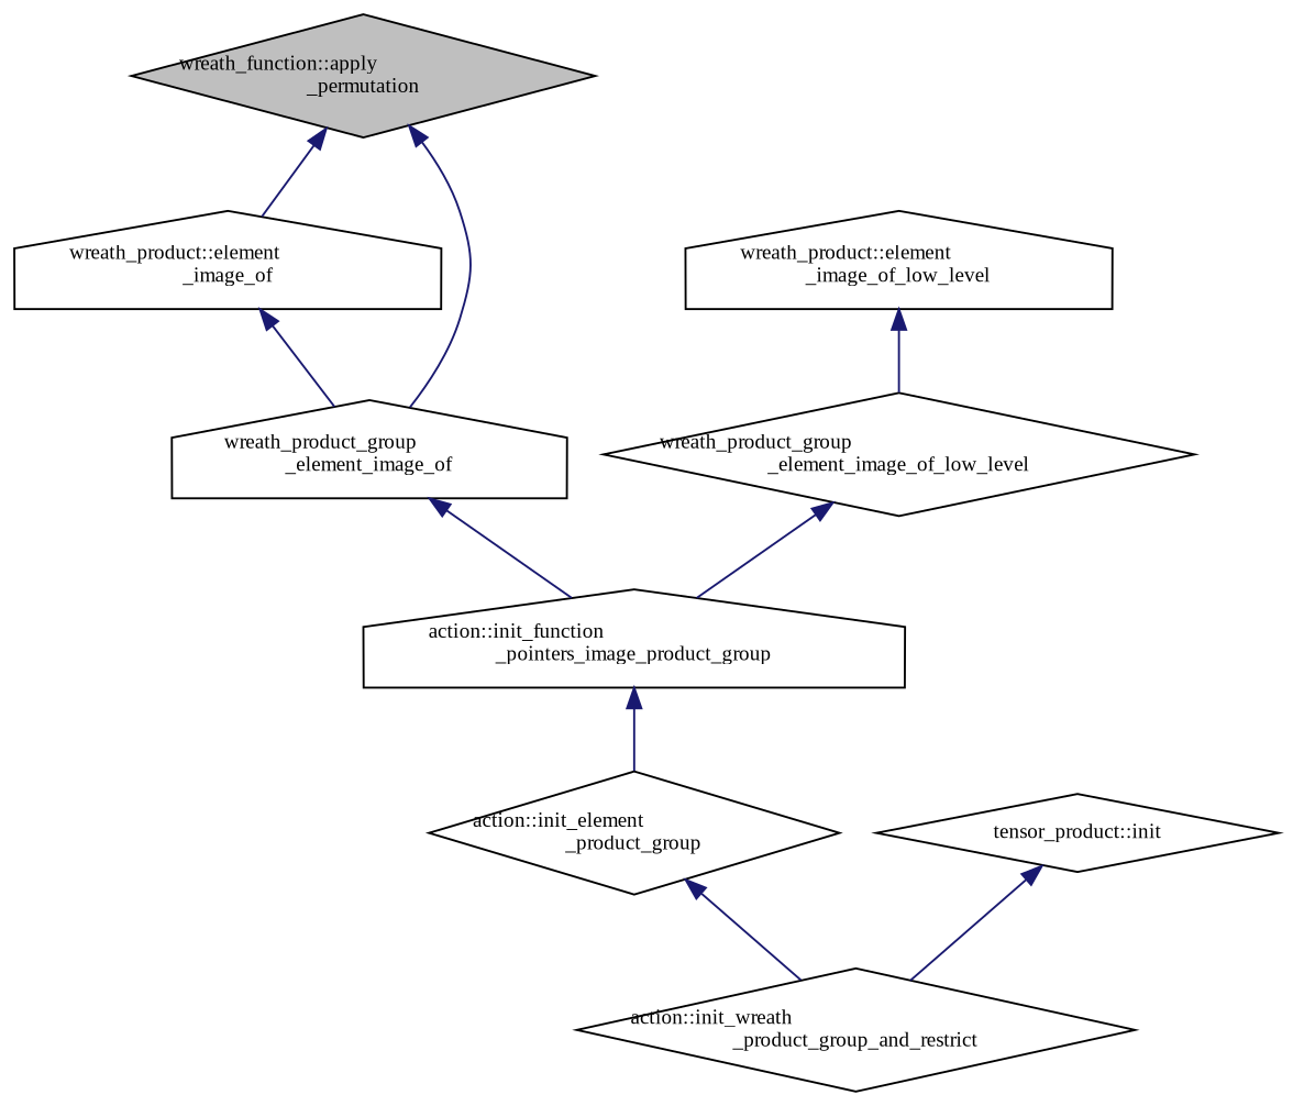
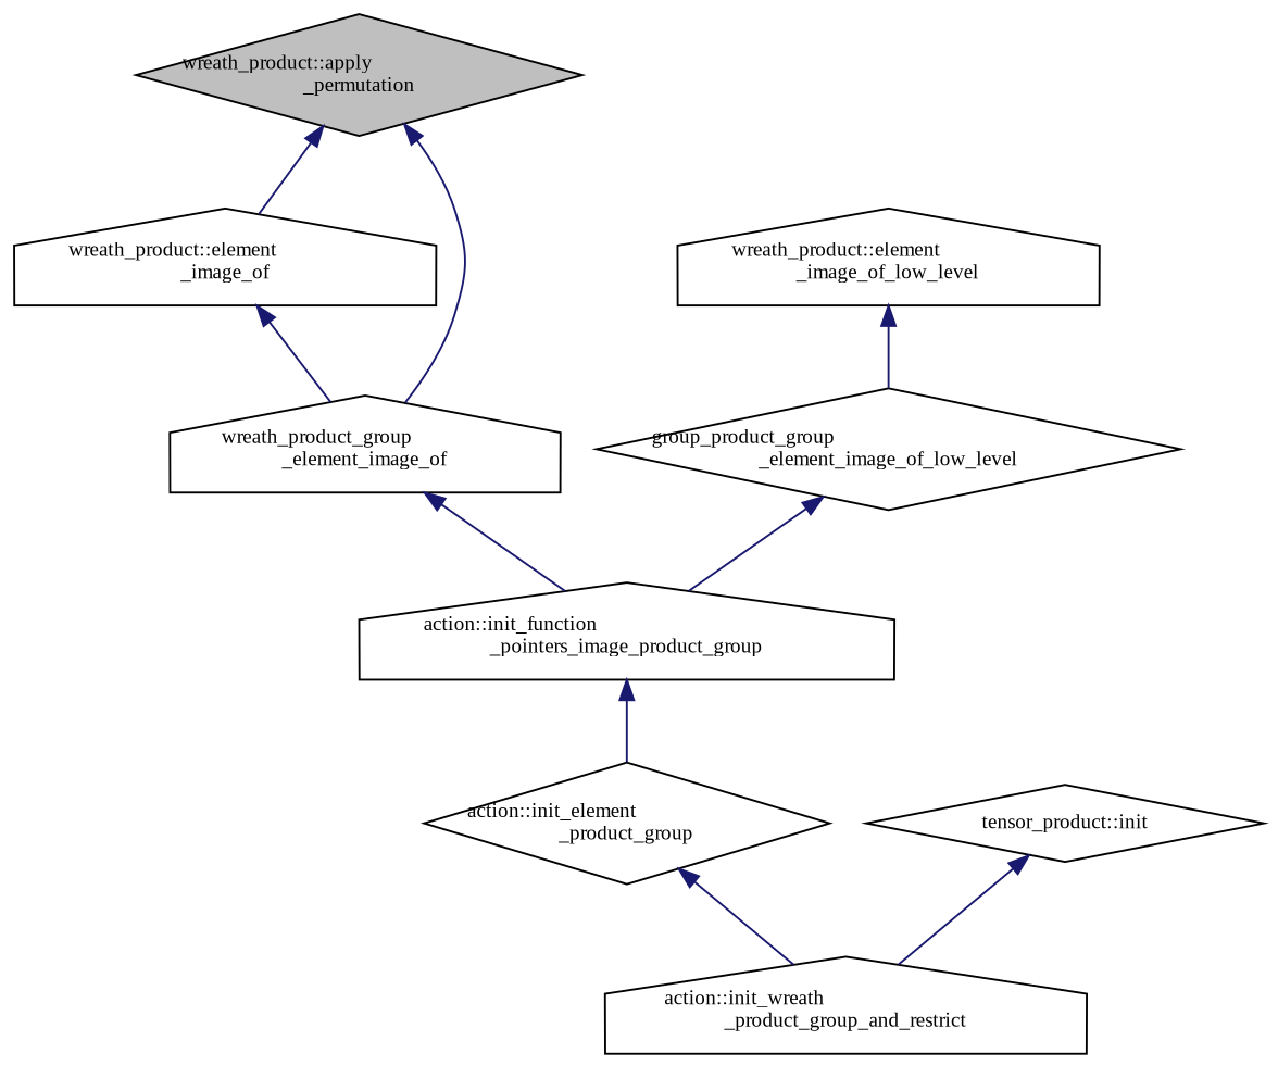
  digraph {
    fontname="Liberation Serif"
    rankdir=TB
    node [color=black fillcolor=white fontname="Liberation Serif" fontsize=10 shape=diamond style=filled]
    edge [color=midnightblue dir=back fontname="Liberation Serif" fontsize=10 labelfontname=Helvetica labelfontsize=10 style=solid]
-   n1 [fillcolor=grey75 fontcolor=black height=0.2 label="wreath_function::apply\l_permutation" width=0.4]
+   n1 [fillcolor=grey75 fontcolor=black height=0.2 label="wreath_product::apply\l_permutation" width=0.4]
    n2 [height=0.2 label="wreath_product::element\l_image_of" shape=house width=0.4]
    n3 [height=0.2 label="wreath_product_group\l_element_image_of" shape=house width=0.4]
    n4 [height=0.2 label="wreath_product::element\l_image_of_low_level" shape=house width=0.4]
-   n5 [height=0.2 label="wreath_product_group\l_element_image_of_low_level" width=0.4]
+   n5 [height=0.2 label="group_product_group\l_element_image_of_low_level" width=0.4]
    n6 [height=0.2 label="action::init_function\l_pointers_image_product_group" shape=house width=0.4]
    n7 [height=0.2 label="action::init_element\l_product_group" width=0.4]
-   n8 [height=0.2 label="action::init_wreath\l_product_group_and_restrict" width=0.4]
+   n8 [height=0.2 label="action::init_wreath\l_product_group_and_restrict" shape=house width=0.4]
    n9 [height=0.2 label="tensor_product::init" width=0.4]
    n1 -> n2
    n1 -> n3
    n2 -> n3
    n3 -> n6
    n4 -> n5
    n5 -> n6
    n6 -> n7
    n7 -> n8
    n9 -> n8
  }
